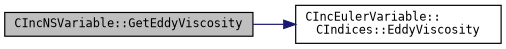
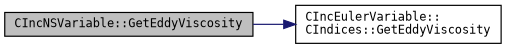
  digraph {
    rankdir=LR
    fontname="DejaVu Sans Mono"
    node [color=black fontname="DejaVu Sans Mono" fontsize=10 shape=record style=filled]
    n1 [fillcolor=grey75 fontcolor=black height=0.2 label="CIncNSVariable::GetEddyViscosity" width=0.4]
-   n2 [fillcolor=white height=0.2 label="CIncEulerVariable::\lCIndices::EddyViscosity" width=0.4]
+   n2 [fillcolor=white height=0.2 label="CIncEulerVariable::\lCIndices::GetEddyViscosity" width=0.4]
    n1 -> n2 [color=midnightblue fontname="DejaVu Sans Mono" fontsize=10 labelfontname=Helvetica labelfontsize=10 style=solid]
  }
